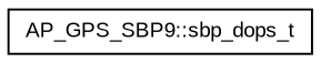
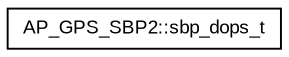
  digraph {
    rankdir=LR
    fontname="Liberation Sans"
-   n1 [color=black fillcolor=white fontname="Liberation Sans" fontsize=10 height=0.2 label="AP_GPS_SBP9::sbp_dops_t" shape=record style=filled width=0.4]
+   n1 [color=black fillcolor=white fontname="Liberation Sans" fontsize=10 height=0.2 label="AP_GPS_SBP2::sbp_dops_t" shape=record style=filled width=0.4]
  }
